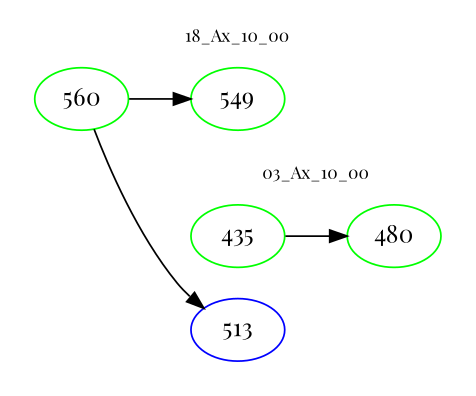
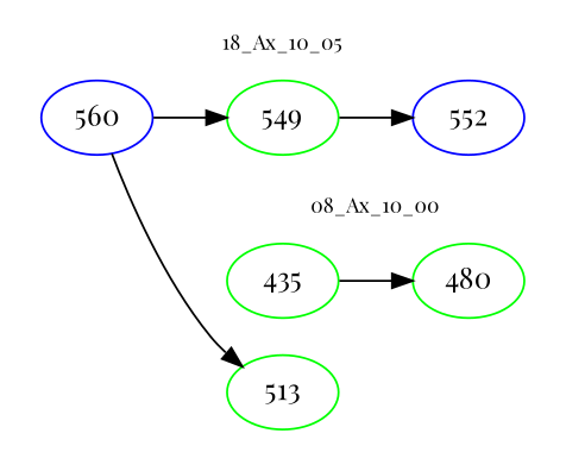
  digraph {
    fontname="Playfair Display"
    rankdir=LR
    node [color=green fontname="Playfair Display"]
    edge [color=black fontname="Playfair Display"]
-   n1 [label=560]
+   n1 [color=blue label=560]
    n2 [label=549]
+   n3 [color=blue label=552]
    n4 [label=435]
    n5 [label=480]
-   n6 [color=blue label=513]
+   n6 [label=513]
    subgraph cluster_1 {
      color=white
      fontsize=10
-     label="18_Ax_10_00"
+     label="18_Ax_10_05"
      n1
      n2
+     n3
    }
    subgraph cluster_2 {
      color=white
      fontsize=10
-     label="03_Ax_10_00"
+     label="08_Ax_10_00"
      n4
      n5
      n6
    }
    n1 -> n2
    n1 -> n6
+   n2 -> n3
    n4 -> n5
  }
